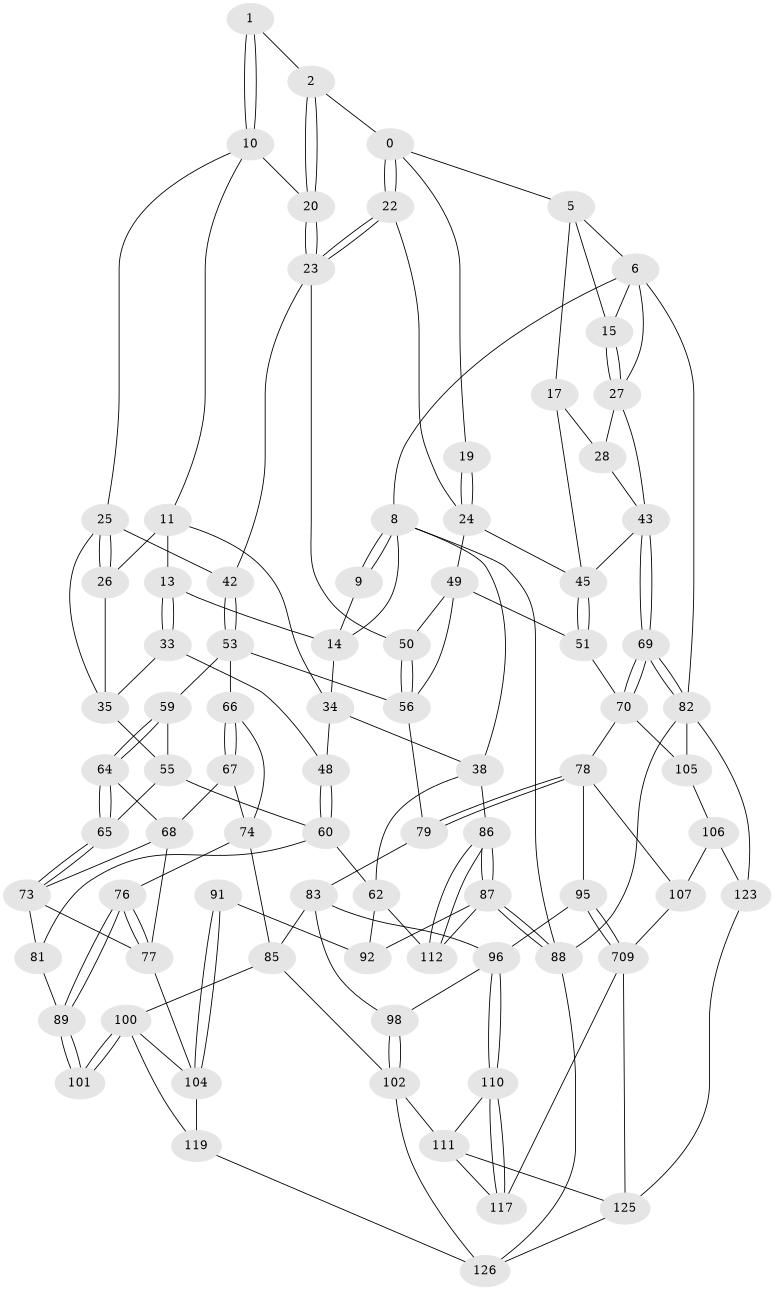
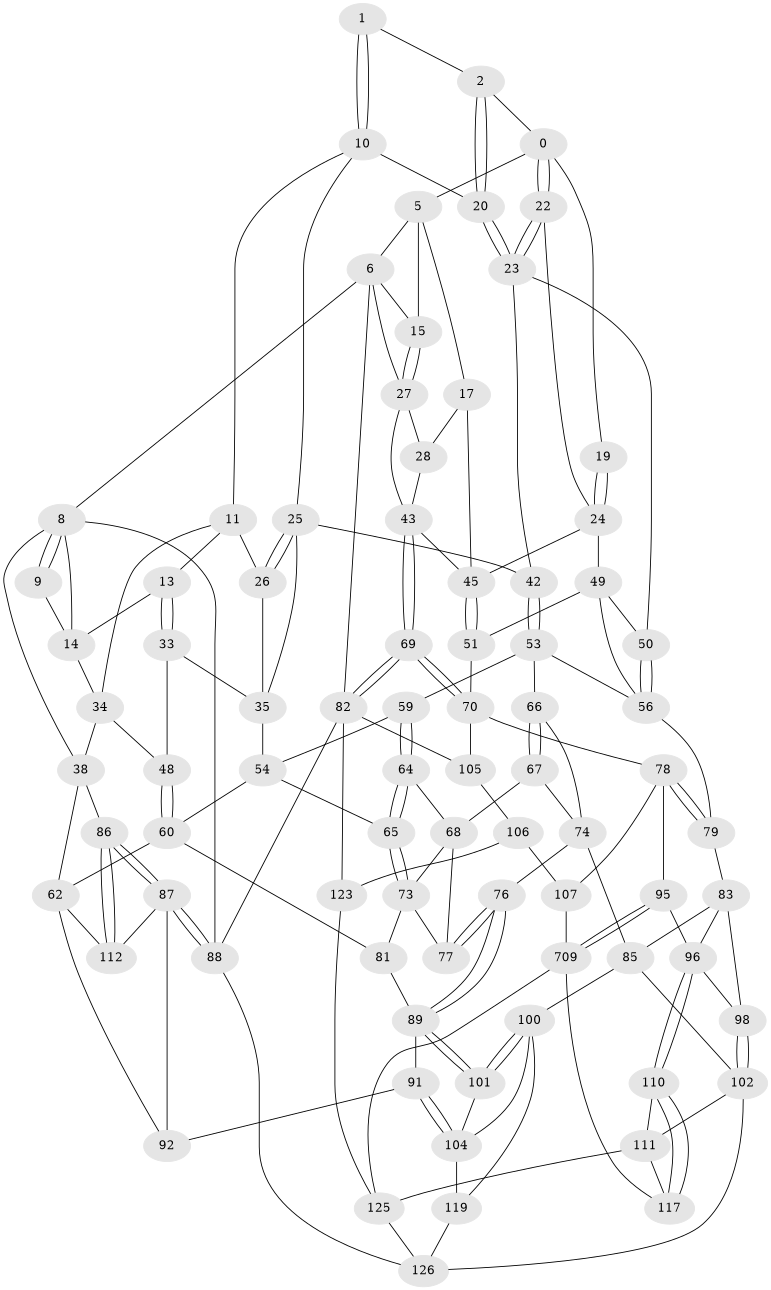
  graph {
    node [color=gray90 style=filled]
    1
    2
    10 [super="+21"]
    n4 [label=0 super="+4"]
    20
    11 [super="+12"]
    25 [super="+39"]
    5 [super="+16"]
    19
    22
    23 [super="+41"]
    6 [super="+7"]
    15
    17 [super="+18"]
    24 [super="+47"]
    8 [super="+31"]
    27 [super="+29"]
    82 [super="+113"]
    28
    45 [super="+46"]
    9
    14 [super="+32"]
    38 [super="+63"]
    88 [super="+127"]
    43 [super="+44"]
    105
    123
    34 [super="+37"]
    62 [super="+93"]
    86
    126 [super="+130"]
    13
    26 [super="+30"]
    42
    35 [super="+40"]
    33 [super="+36"]
    48
    51
    49 [super="+52"]
    50
    53 [super="+58"]
    56 [super="+57"]
-   55 [super="+59"]
+   55 [super="+59" label=54]
    69
    60 [super="+61"]
    65
    92 [super="+114"]
    112
    87 [super="+115"]
    n50 [label=59]
    66
    70 [super="+71"]
    81
    79
    78 [super="+94"]
    64
    67
    74 [super="+75"]
    68 [super="+72"]
    73 [super="+80"]
    83 [super="+84"]
    89 [super="+90"]
    77
    76
    85 [super="+99"]
    95
    107 [super="+108"]
    106 [super="+122"]
    100 [super="+121"]
    102 [super="+103"]
    91
    101
    96 [super="+97"]
    n74 [label=709 super="+116"]
    98
    125 [super="+128"]
    110
    104 [super="+118"]
    119 [super="+129"]
    111 [super="+124"]
    117
    1 -- 2
    1 -- 10
    1 -- 10
    2 -- n4
    2 -- 20
    2 -- 20
    10 -- 20
    10 -- 11
    10 -- 25
    n4 -- 5
    n4 -- 19
    n4 -- 22
    n4 -- 22
    20 -- 23
    20 -- 23
    11 -- 34
    11 -- 13
    11 -- 26 [weight=2]
    25 -- 26
    25 -- 26
    25 -- 42
    25 -- 35
    5 -- 6
    5 -- 15
    5 -- 17
    19 -- 24
    19 -- 24
    22 -- 23
    22 -- 23
    22 -- 24
    23 -- 42
    23 -- 50
    6 -- 15
    6 -- 8
    6 -- 27
    6 -- 82
    15 -- 27
    15 -- 27
    17 -- 28
    17 -- 45
    24 -- 45
    24 -- 49
    8 -- 9
    8 -- 9
    8 -- 14
    8 -- 38
    8 -- 88
    27 -- 28
    27 -- 43
    82 -- 88
    82 -- 105
    82 -- 123
    28 -- 43
    45 -- 51
    45 -- 51
    9 -- 14
    14 -- 34
    38 -- 62
    38 -- 86
    88 -- 126
    43 -- 45
    43 -- 69
    43 -- 69
    105 -- 106
    123 -- 125
    34 -- 38
    34 -- 48
    62 -- 92
    62 -- 112
    86 -- 112
    86 -- 112
    86 -- 87
    86 -- 87
    13 -- 14
    13 -- 33
    13 -- 33
    26 -- 35
    42 -- 53
    42 -- 53
    35 -- 55
    33 -- 35
    33 -- 48
    48 -- 60
    48 -- 60
    51 -- 70
    49 -- 51
    49 -- 50
    49 -- 56
    50 -- 56
    50 -- 56
    53 -- 56
    53 -- n50
    53 -- 66
    56 -- 79
    55 -- 60
    55 -- 65
    69 -- 82
    69 -- 82
    69 -- 70
    69 -- 70
    60 -- 62
    60 -- 81
    65 -- 73
    65 -- 73
    87 -- 88
    87 -- 88
    87 -- 92
    87 -- 112
    n50 -- 55
    n50 -- 64
    n50 -- 64
    66 -- 67
    66 -- 67
    66 -- 74
    70 -- 105
    70 -- 78
    81 -- 89
    79 -- 83
    78 -- 79
    78 -- 79
    78 -- 95
    78 -- 107
    64 -- 65
    64 -- 65
    64 -- 68
    67 -- 74
    67 -- 68
    74 -- 76
    74 -- 85
    68 -- 73
    68 -- 77
    73 -- 81
    73 -- 77
    83 -- 85
    83 -- 96
    83 -- 98
+   89 -- 91
    89 -- 101
    89 -- 101
    76 -- 89
    76 -- 89
    76 -- 77
    76 -- 77
    85 -- 100
    85 -- 102
    95 -- 96
    95 -- n74
    95 -- n74
    107 -- n74
    106 -- 123
    106 -- 107 [weight=2]
    100 -- 101
    100 -- 101
    100 -- 104
    100 -- 119
    102 -- 126
    102 -- 111
    91 -- 92
    91 -- 104
    91 -- 104
-   77 -- 104
+   101 -- 104
    96 -- 98
    96 -- 110
    96 -- 110
    n74 -- 125
    n74 -- 117
    98 -- 102
    98 -- 102
    125 -- 126
    110 -- 111
    110 -- 117
    110 -- 117
    104 -- 119
    119 -- 126
    111 -- 125
    111 -- 117
  }
